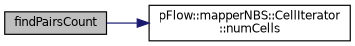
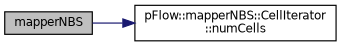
  digraph {
    rankdir=LR
    node [color=black fontname=Helvetica fontsize=10 shape=record style=filled]
-   n1 [fillcolor=grey75 fontcolor=black height=0.2 label=findPairsCount width=0.4]
+   n1 [fillcolor=grey75 fontcolor=black height=0.2 label=mapperNBS width=0.4]
    n2 [fillcolor=white height=0.2 label="pFlow::mapperNBS::CellIterator\l::numCells" width=0.4]
    n1 -> n2 [color=midnightblue fontname=Helvetica fontsize=10 labelfontname=Helvetica labelfontsize=10 style=solid]
  }
